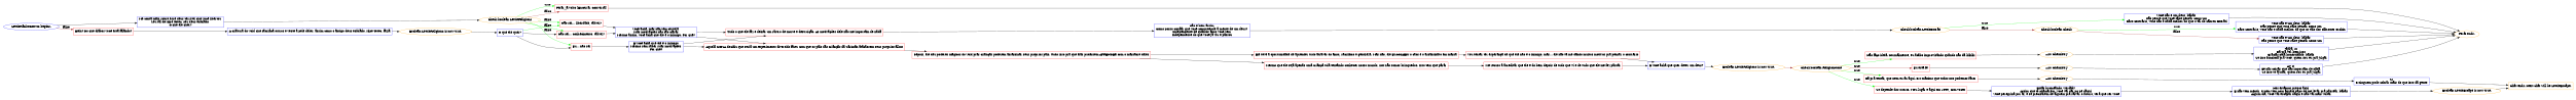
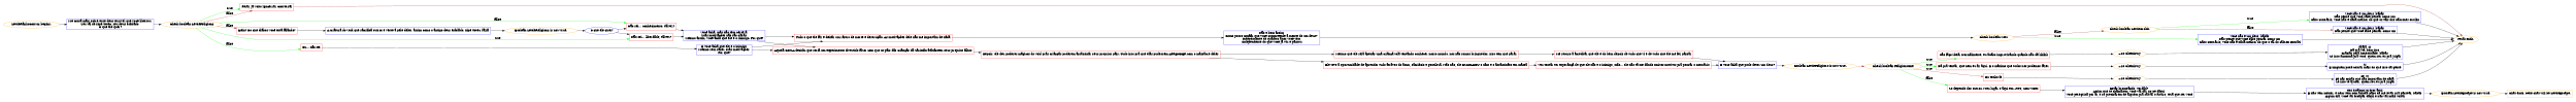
  digraph {
    rankdir=LR
    node [color=red shape=box]
-   "LettieRank4Convo2 begins." [color=blue shape=""]
+   "LettieRank4Convo2 begins." [color=orange shape=""]
    n2 [color=blue label="Me conta mais sobre esse deus terrível que você libertou \nSeu tal de Xipe Totec, seu deus esfolado \nO que ele quer?"]
    n3 [color=orange label="Check boolean LettieReligion2" shape=""]
    n4 [label="Não sei… liberdade, talvez?"]
    n5 [label="Não sei… conhecimento, talvez?"]
    n6 [label="Eu… não sei"]
    n7 [label="Peraí, já volto [Encerrar Conversa]"]
    n8 [label="Hein? Do que diabos você está falando?"]
    n9 [color=blue label="Você acha, mas não tem certeza \nSuas motivações não são claras \nMesmo assim, você acha que ele é o inimigo. Por quê?"]
    n10 [color=blue label="E você acha que ele é o inimigo \nMesmo sem saber suas motivações \nPor quê?"]
    n11 [color=orange label="Peraí ends." shape=""]
    n12 [color=blue label="A criatura do Void que sacrifica outros e veste a pele deles, assim como o antigo deus esfolado, Xipe Totec, fazia"]
    n13 [label="Aquela COISA decidiu que seria um experimento divertido fazer com que os pais das crianças da Zariman atacassem seus próprios filhos"]
    n14 [label="Tudo o que ele faz é deixar um rastro de morte e destruição. As motivações dele não me importam de nada"]
    n15 [color=orange label="Boolean LettieReligion2 is now true." shape=""]
    n16 [label="Depois, ele deu poderes mágicos do Void pras crianças poderem assassinar seus próprios pais. Tudo isso pra que elas pudessem APRENDER com o massacre deles"]
    n17 [color=blue label="Não é bem assim \nComo posso confiar que você compreende a mente de um deus? \nIndependente de quantos anos você tem \nIndependente do que você já viu e passou"]
-   n18 [color=blue label="O que ele quer?"]
+   n18 [color=blue label="O que ele quer?" shape=ellipse]
    n19 [label="Ele teve a oportunidade de aprender tudo através do amor, sacrifício e gentileza. Mas não, ele ESCOLHEU o caos e o assassinato em massa"]
    n20 [label="Mesmo que ele seja apenas uma criança tola tentando conhecer nosso mundo, nós não somos brinquedos. Isso tem que parar"]
-   n21 [color=orange label="Check boolean LettieEntrati" shape=""]
+   n21 [color=orange label="Check boolean Meu" shape=""]
    n22 [label="Vou tentar ter esperança de que ele não é o inimigo, mas… ele não tá me dando muitos motivos pra pensar o contrário"]
    n23 [label="Me recuso a acreditar que ele é do bem depois de tudo que vi e de tudo que ele me fez passar"]
    n24 [color=blue label="Você não é um deus, babas \nNão pense que você sabe pensar como um \nCaso contrário, você não é nada melhor do que o tal do cabrón Entrati"]
-   n25 [color=orange label="Check boolean Check" shape=""]
-   n26 [color=blue label="E você acha que quer deter um deus?"]
+   n25 [color=orange label="Check boolean LettieOrokin" shape=""]
+   n26 [color=blue label="E você acha que pode deter um deus?"]
    n27 [color=blue label="Você não é um deus, babas \nNão pense que você sabe pensar como um \nCaso contrário, você não é nada melhor do que os tais dos cabrones Orokin"]
    n28 [color=blue label="Você não é um deus, babas \nNão pense que você sabe pensar como um"]
    n29 [color=orange label="Boolean LettieReligion4 is now true." shape=""]
    n30 [color=orange label="Check boolean ReligionNone" shape=""]
    n31 [label="Não faço ideia. Normalmente, eu acabo improvisando quando não dá kkkkk"]
    n32 [label="Dá pra tentar, que nem eu fiz aqui. É o máximo que todos nós podemos fazer"]
    n33 [label="Só depende dos outros. Meu lugar é aqui em 1999, com vocês"]
-   n34 [label="Eu está fé"]
+   n34 [label="Eu tenho fé"]
    n35 [color=orange label="+20 Chemistry" shape=""]
    n36 [color=orange label="+20 Chemistry" shape=""]
    n37 [color=blue label="Estás bromeando, verdad? \nAssim que te chamarem, você vai dar no pé daqui \nVocê peregrina por aí, e se precisarem de alguém pra salvar o futuro, terá que ser você"]
    n38 [color=orange label="+20 Chemistry" shape=""]
    n39 [color=blue label="Jajaja, sí \nDá pra ver bem isso \nGracias pela honestidade, babas \nSe isso funciona pra você, quem sou eu pra julgar"]
    n40 [color=blue label="Sí \nE ninguém pode cobrar mais do que isso da gente"]
    n41 [color=blue label="Nós estamos presos aqui \nE não vem mentir, e nem vem com aquele papo de me levar pra passear, babas \nAlgum dia, você vai escapar daqui e não vai mais voltar"]
    n42 [color=blue label="Ay, sí \nFé nas coisas que não importam de nada \nSe isso te ajudar, quem sou eu pra julgar"]
    n43 [color=orange label="Boolean LettieEscape is now true." shape=""]
    "Chat ends. Next chat will be LettieEscape." [color=orange]
    "LettieRank4Convo2 begins." -> n2
    n2 -> n3
-   n3 -> n4 [color=green label=false]
+   n3 -> n4 [color=green label=true]
    n3 -> n5 [color=green label=false]
    n3 -> n6 [color=green label=false]
    n3 -> n7 [color=green label=true]
    n3 -> n7 [color=brown label=false]
-   "LettieRank4Convo2 begins." -> n8 [color=brown label=false]
+   n3 -> n8 [color=brown label=false]
    n4 -> n9
    n5 -> n9
    n6 -> n10
-   n7 -> n11
+   n7 -> n11 [color=brown]
    n8 -> n12
    n9 -> n13
    n9 -> n14
    n10 -> n13
    n10 -> n14
    n12 -> n15
    n13 -> n16
    n14 -> n17
    n15 -> n18
    n16 -> n19
    n16 -> n20
    n17 -> n21
-   n18 -> n4 [color=green]
+   n18 -> n4
    n18 -> n5
-   n18 -> n6
    n19 -> n22
    n20 -> n23
    n21 -> n24 [color=green label=true]
    n21 -> n25 [color=brown label=false]
    n22 -> n26
    n23 -> n26
    n24 -> n11
    n25 -> n27 [color=green label=true]
    n25 -> n28 [color=brown label=false]
    n26 -> n29
    n27 -> n11
    n28 -> n11
    n29 -> n30 [color=brown]
    n30 -> n31 [color=green label=true]
    n30 -> n32 [color=green label=true]
-   n30 -> n33 [color=green label=true]
+   n30 -> n33 [color=green label=false]
    n30 -> n34 [color=brown label=true]
    n31 -> n35
    n32 -> n36
    n33 -> n37
    n34 -> n38
    n35 -> n39
    n36 -> n40
    n37 -> n41
    n38 -> n42
    n39 -> n11
-   n40 -> "Chat ends. Next chat will be LettieEscape."
+   n40 -> n11
    n41 -> n43
    n42 -> n11
    n43 -> "Chat ends. Next chat will be LettieEscape."
  }
